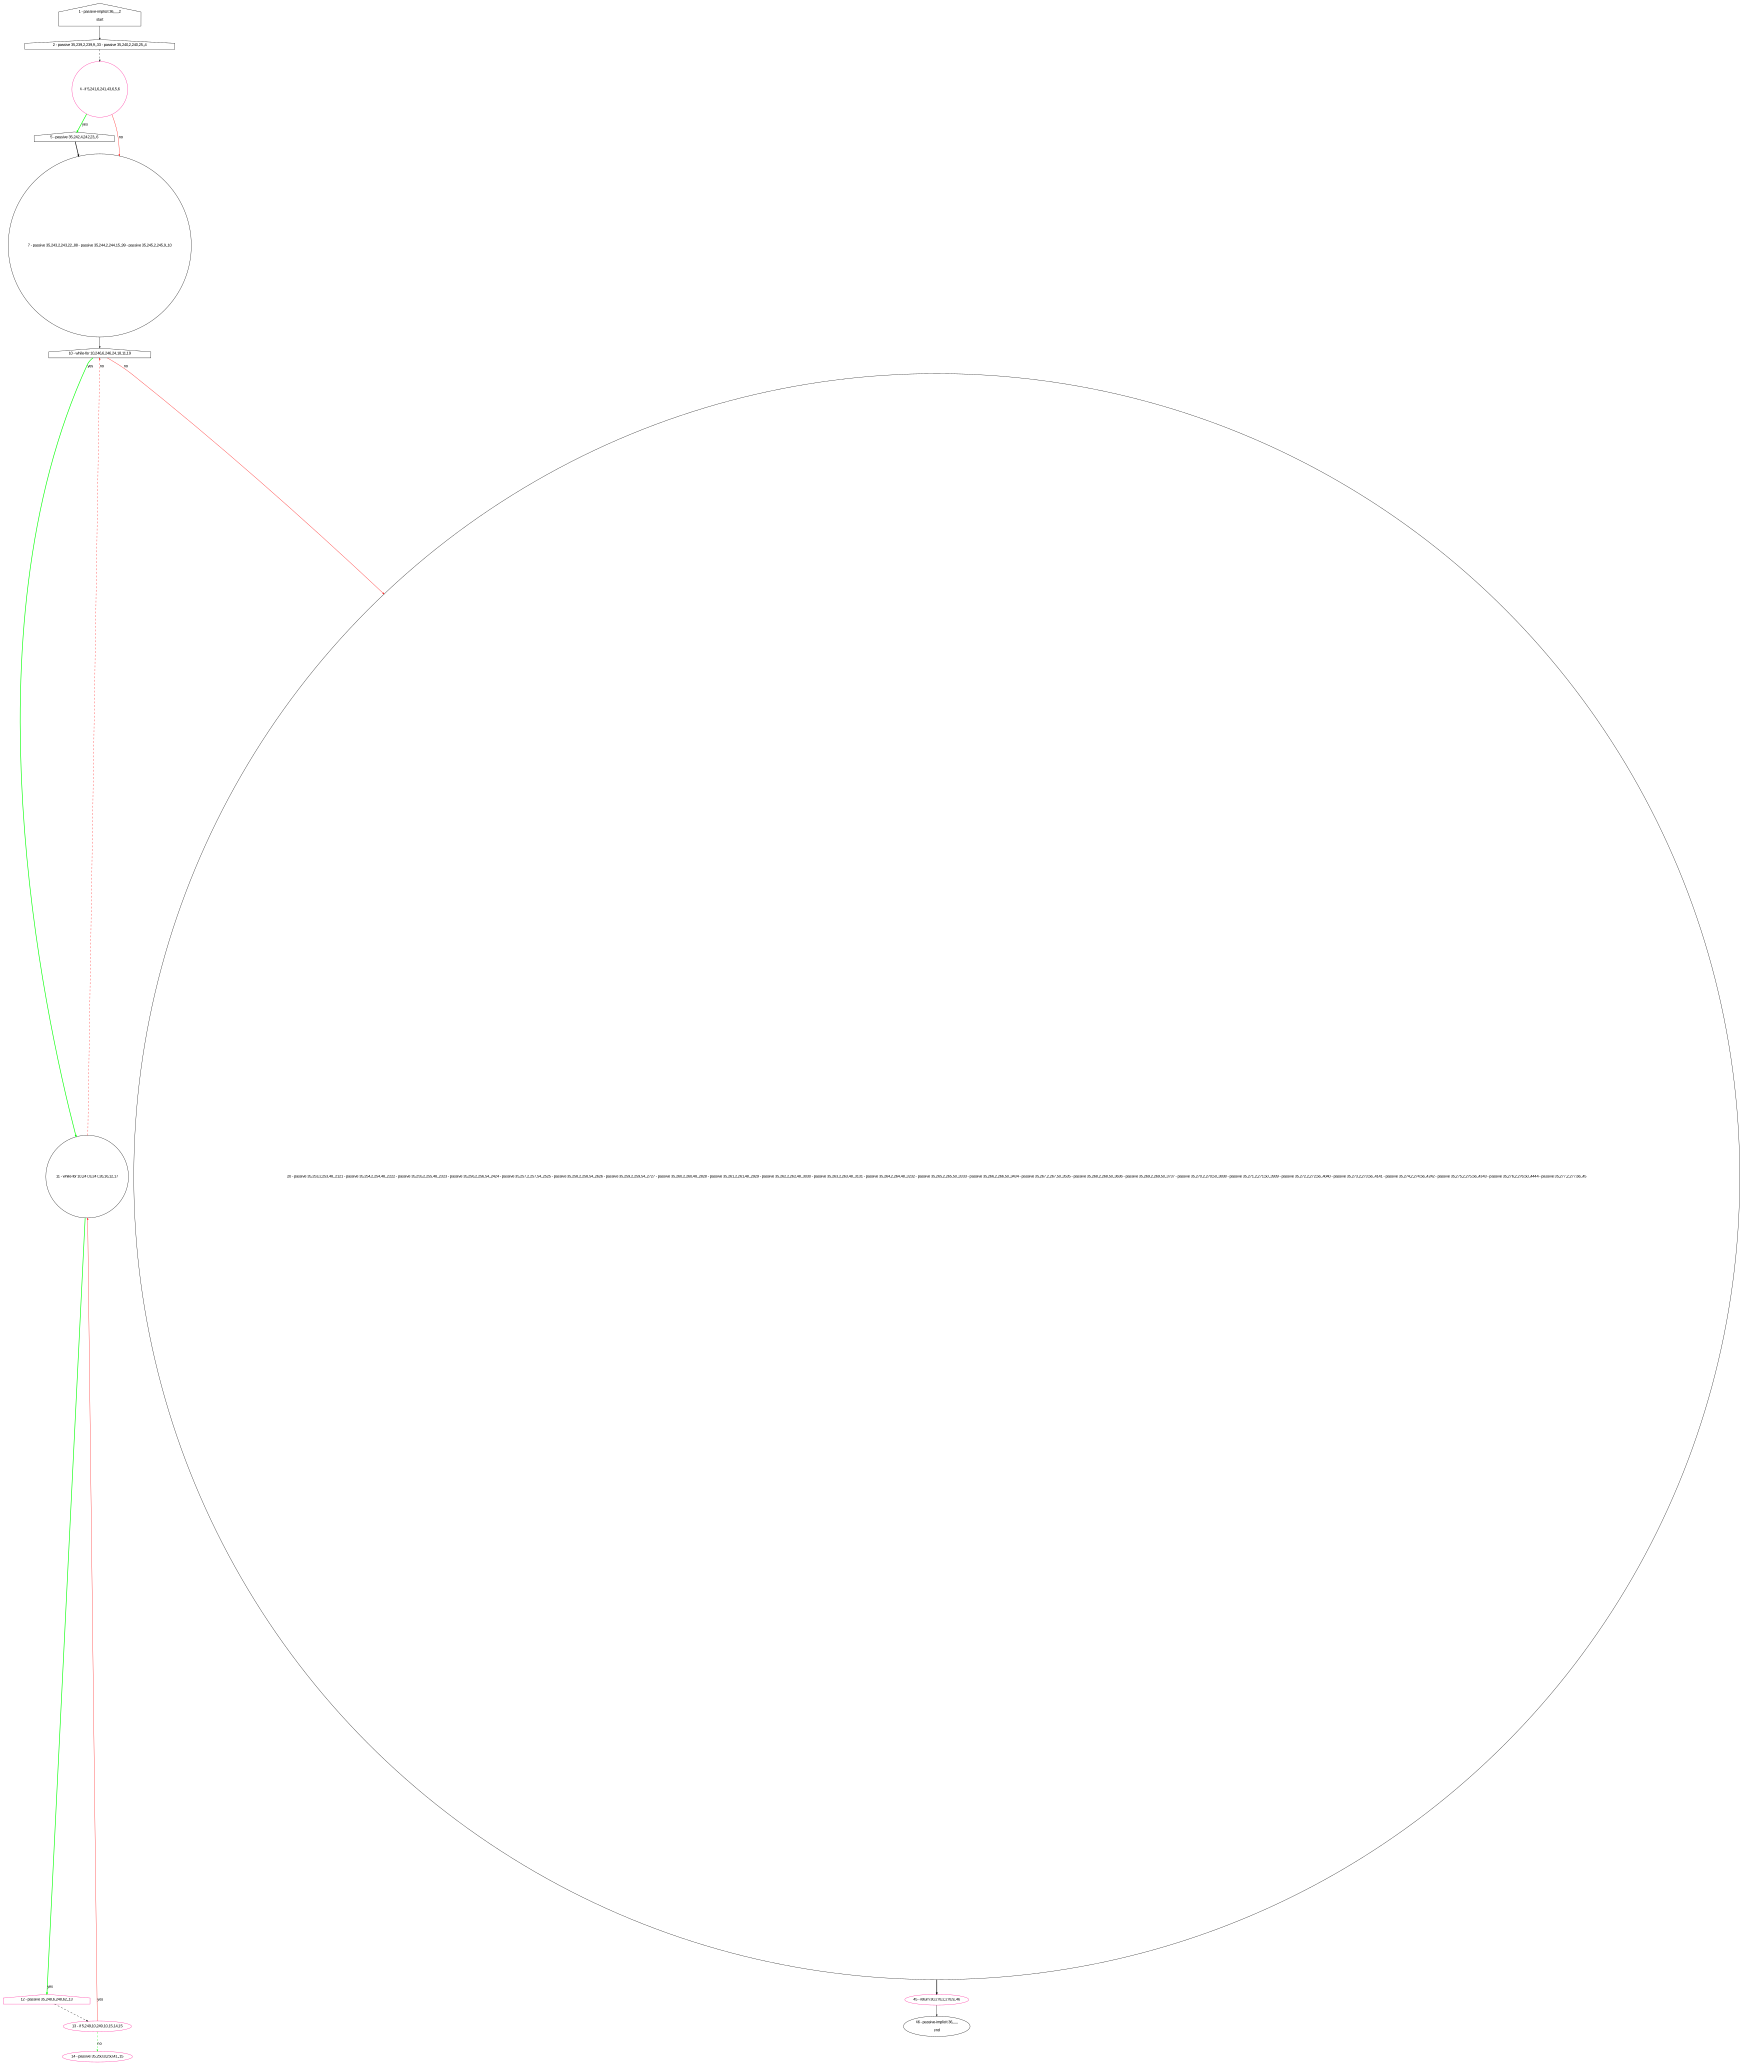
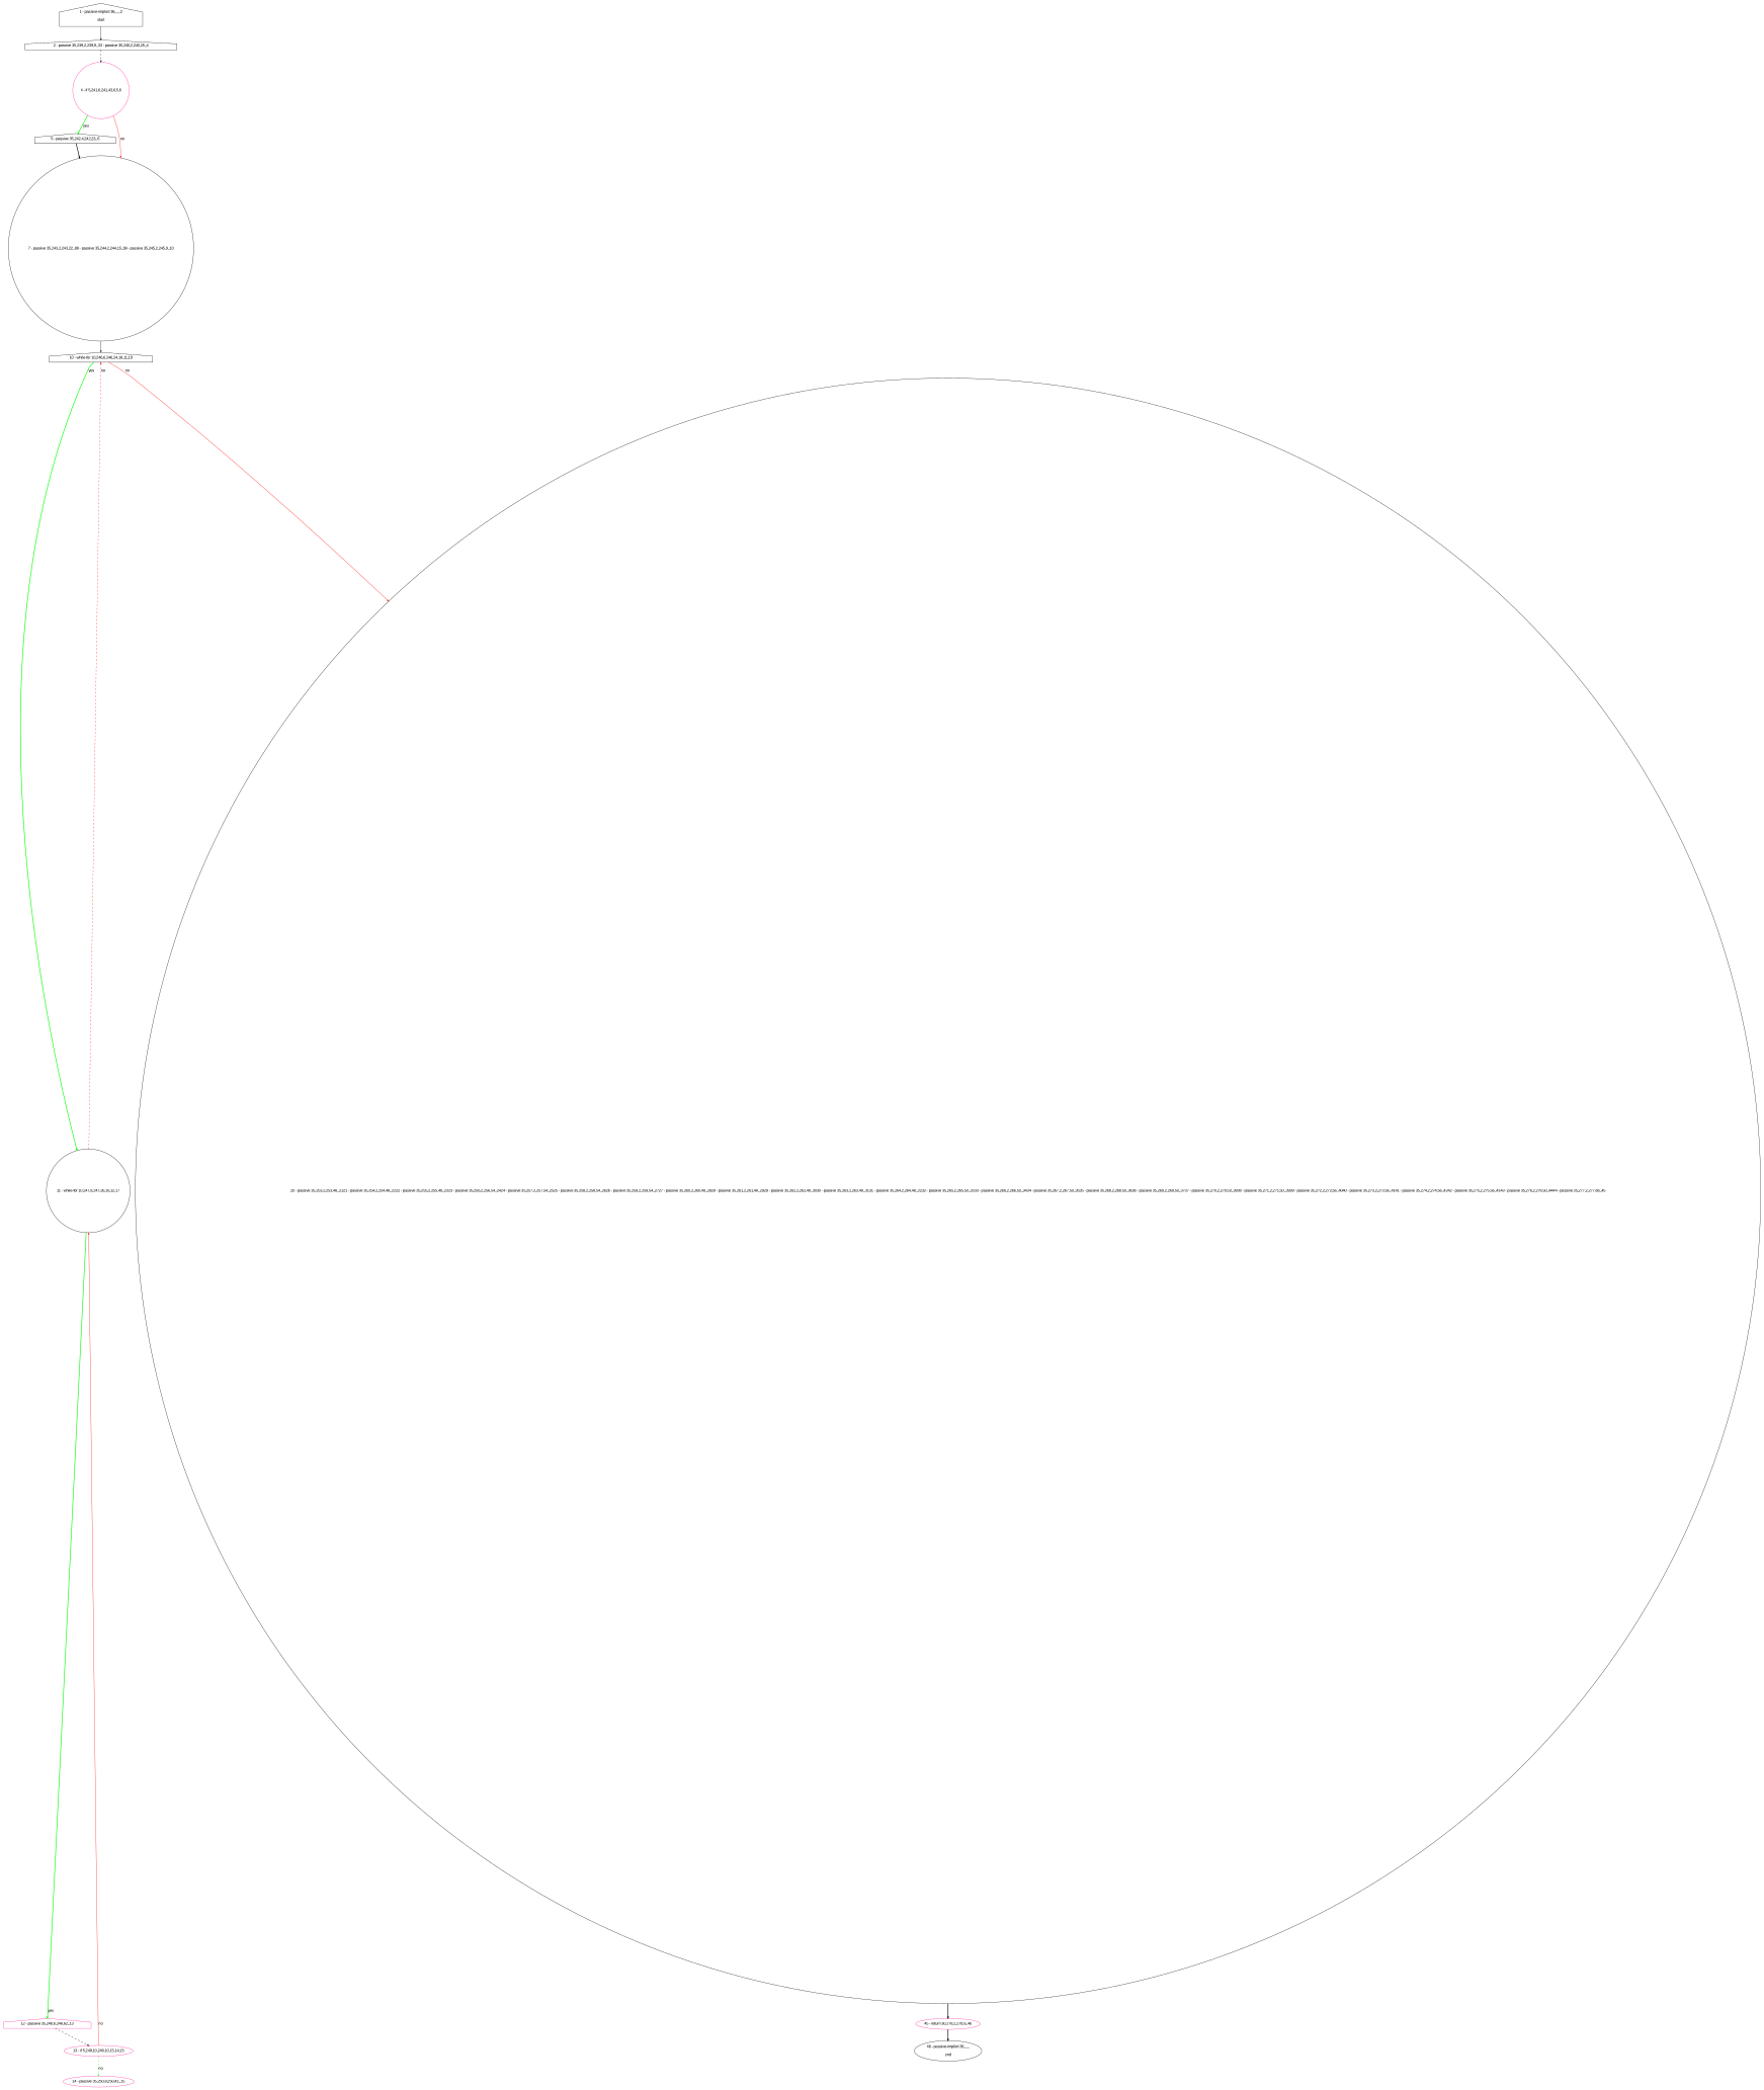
  digraph {
    bgcolor=white
    compound=true
    fillcolor="#FFFFCC"
    fontname=Arial
    fontsize=12
    pack=true
    packmode=clust
    style="rounded,filled"
    node [color=black compound=true fillcolor="#ffffff" fixedsize=false fontname=Arial fontsize=12 node_initialized=no shape=house style=filled]
    edge [arrowhead=normal arrowsize=0.5 arrowtail=none color="#000000" compound=true dir=forward fontcolor=black fontname=Arial fontsize=12 style=bold]
    n1 [label="2 - passive 35,239,2,239,9,,33 - passive 35,240,2,240,25,,4"]
    n2 [color=deeppink label="4 - if 5,241,6,241,43,6,5,6" shape=circle]
    n3 [label="5 - passive 35,242,4,242,23,,6"]
    n4 [label="7 - passive 35,243,2,243,22,,88 - passive 35,244,2,244,15,,99 - passive 35,245,2,245,9,,10" shape=circle]
    n5 [label="1 - passive-implicit 36,,,,,,2\n\nstart"]
    n6 [label="10 - while-for 10,246,6,246,24,18,11,19"]
    n7 [label="11 - while-for 10,247,8,247,26,16,12,17" shape=circle]
    n8 [label="20 - passive 35,253,2,253,48,,2121 - passive 35,254,2,254,48,,2222 - passive 35,255,2,255,48,,2323 - passive 35,256,2,256,54,,2424 - passive 35,257,2,257,54,,2525 - passive 35,258,2,258,54,,2626 - passive 35,259,2,259,54,,2727 - passive 35,260,2,260,48,,2828 - passive 35,261,2,261,48,,2929 - passive 35,262,2,262,48,,3030 - passive 35,263,2,263,48,,3131 - passive 35,264,2,264,48,,3232 - passive 35,265,2,265,50,,3333 - passive 35,266,2,266,50,,3434 - passive 35,267,2,267,50,,3535 - passive 35,268,2,268,50,,3636 - passive 35,269,2,269,50,,3737 - passive 35,270,2,270,50,,3838 - passive 35,271,2,271,50,,3939 - passive 35,272,2,272,56,,4040 - passive 35,273,2,273,56,,4141 - passive 35,274,2,274,56,,4242 - passive 35,275,2,275,56,,4343 - passive 35,276,2,276,50,,4444 - passive 35,277,2,277,66,,45" shape=circle]
    n9 [color=deeppink label="12 - passive 35,248,6,248,62,,13"]
    n10 [color=deeppink label="45 - return 30,278,2,278,9,,46" shape=ellipse]
    n11 [color=deeppink label="13 - if 5,249,10,249,10,15,14,15" shape=ellipse]
    n12 [label="46 - passive-implicit 36,,,,,,\n\nend" shape=ellipse]
    n13 [color=deeppink label="14 - passive 35,250,8,250,41,,15" shape=ellipse]
    n1 -> n2 [style=dashed]
    n2 -> n3 [color="#00ff00" label=yes]
    n2 -> n4 [color="#ff0000" label=no style=solid]
    n3 -> n4
    n4 -> n6 [style=solid]
    n5 -> n1 [style=solid]
    n6 -> n7 [color="#00ff00" label=yes]
    n6 -> n8 [color="#ff0000" label=no style=solid]
    n7 -> n6 [color="#ff0000" label=no style=dashed]
    n7 -> n9 [color="#00ff00" label=yes]
    n8 -> n10
    n9 -> n11 [style=dashed]
-   n10 -> n12 [style=solid]
-   n11 -> n7 [color="#ff0000" label=yes style=solid]
+   n10 -> n12
+   n11 -> n7 [color="#ff0000" label=no style=solid]
    n11 -> n13 [color="#00ff00" label=no style=dashed]
  }
